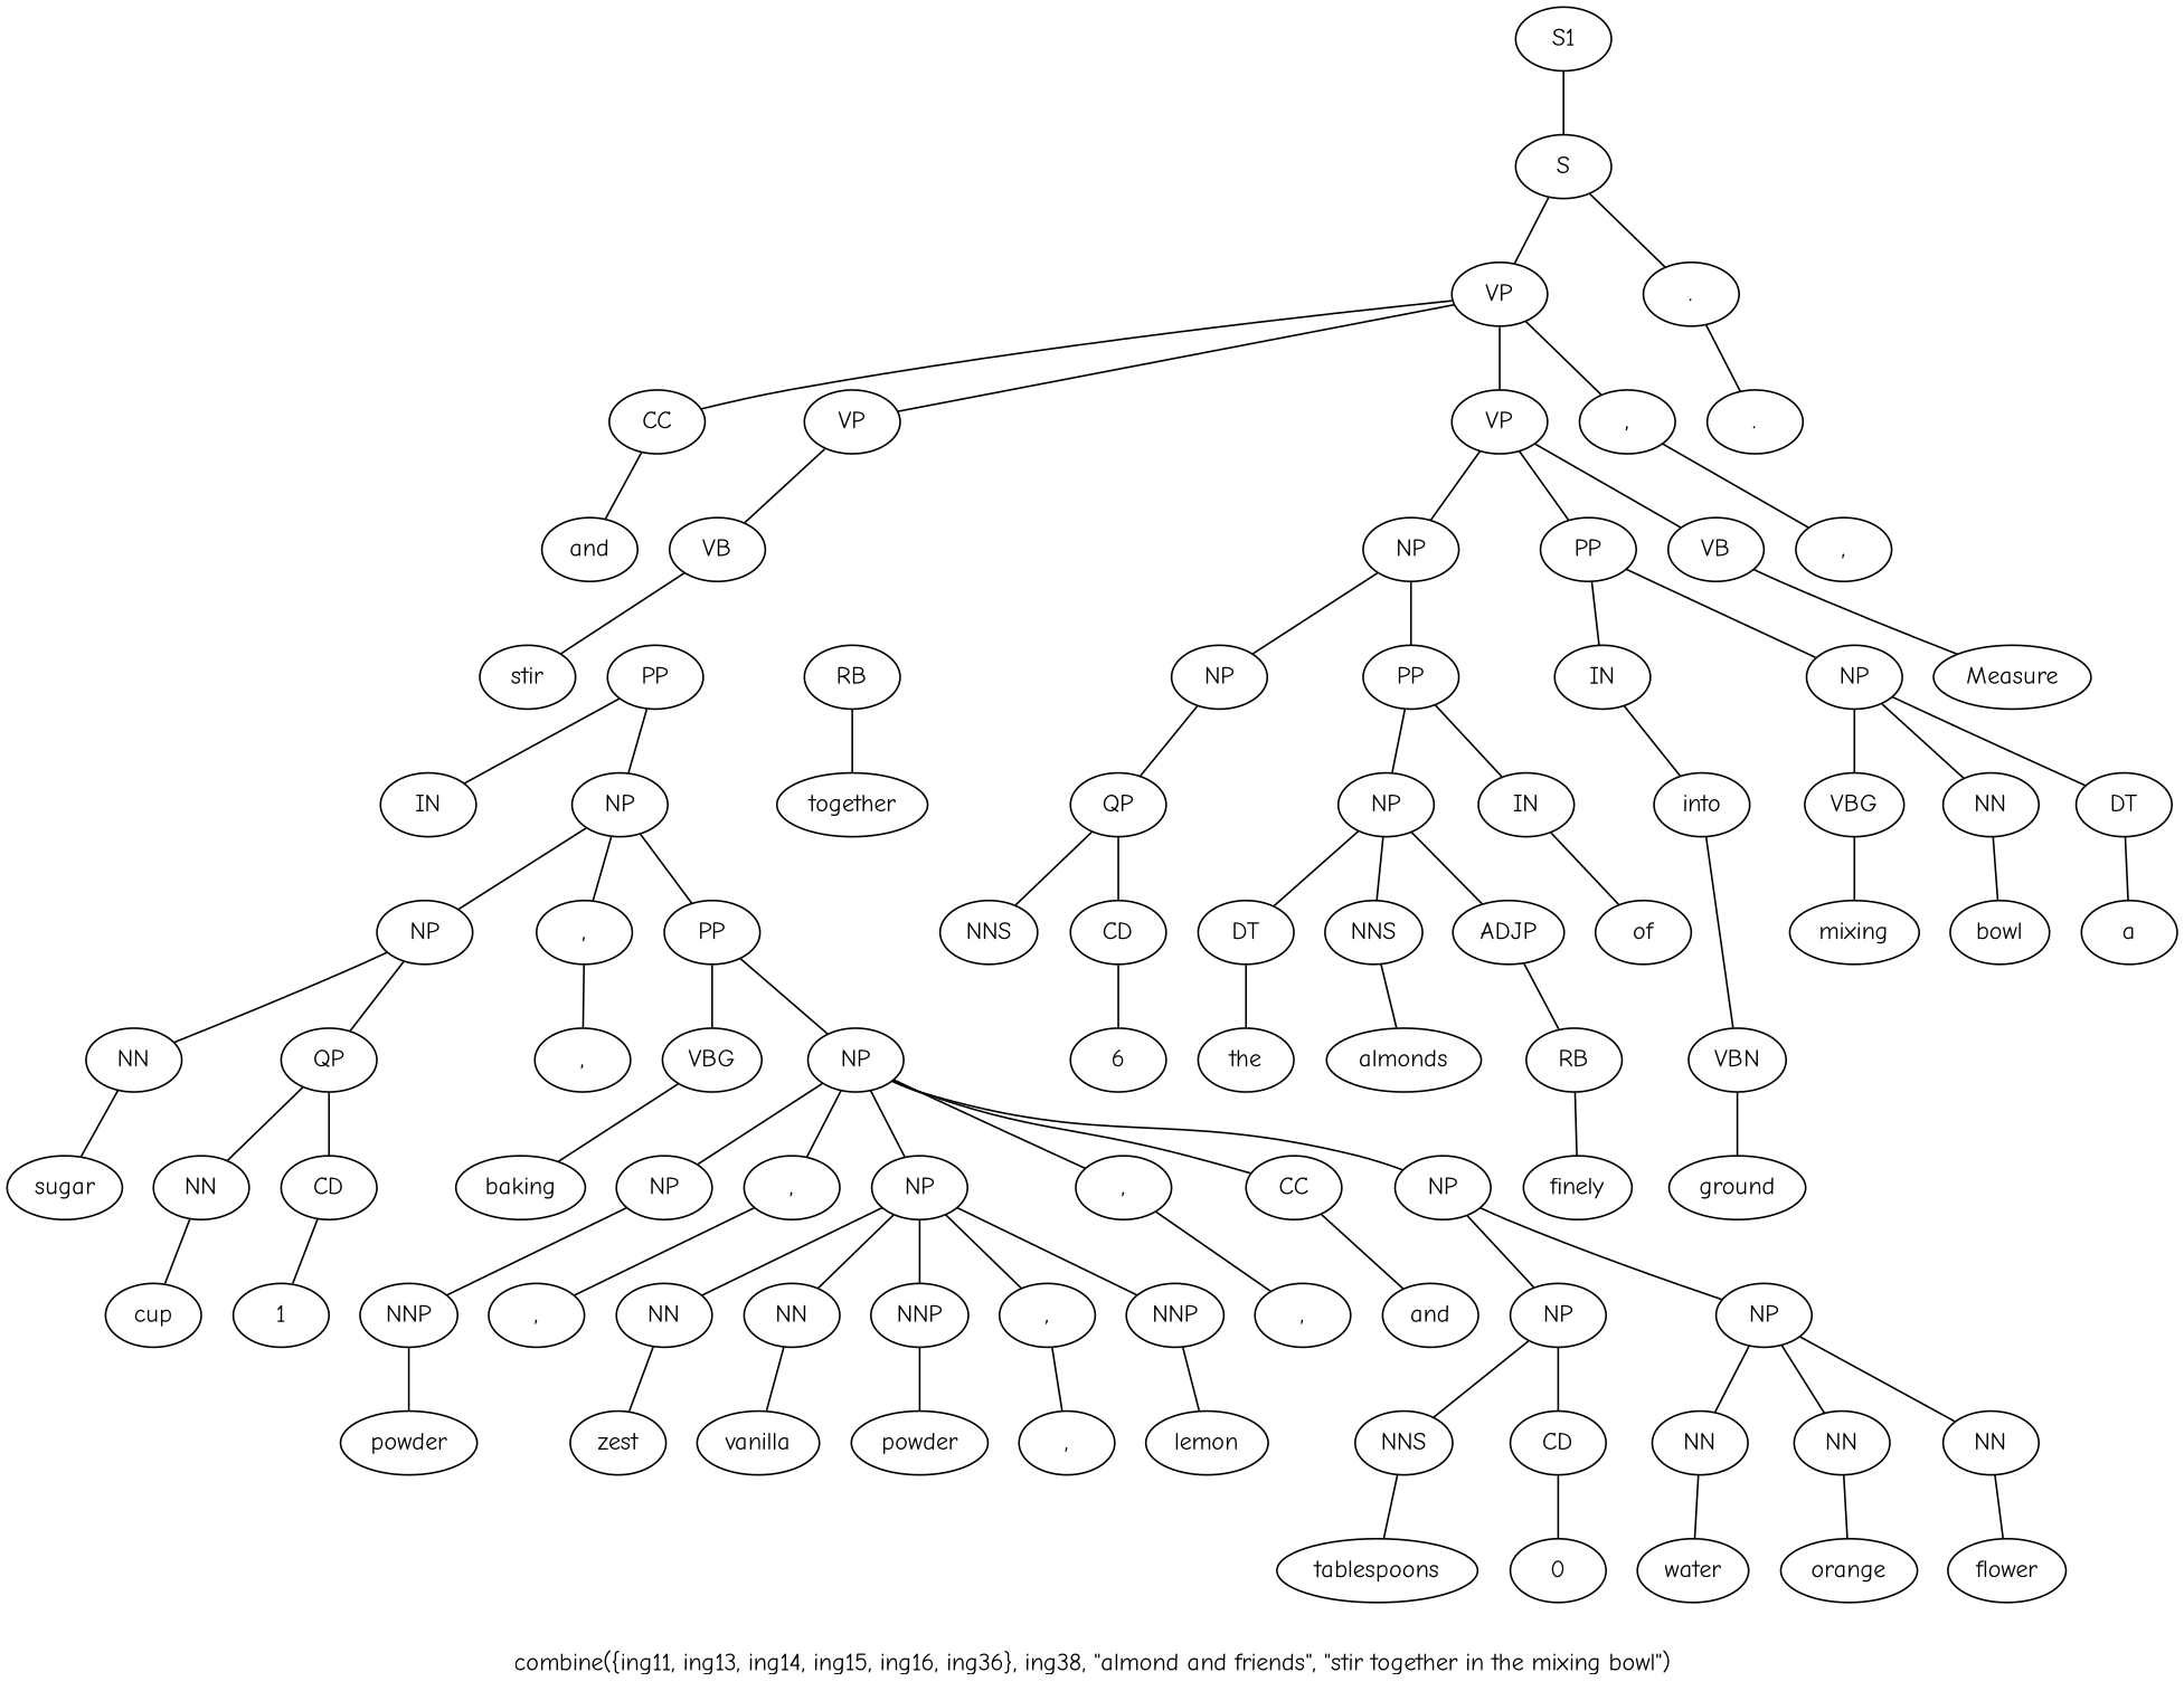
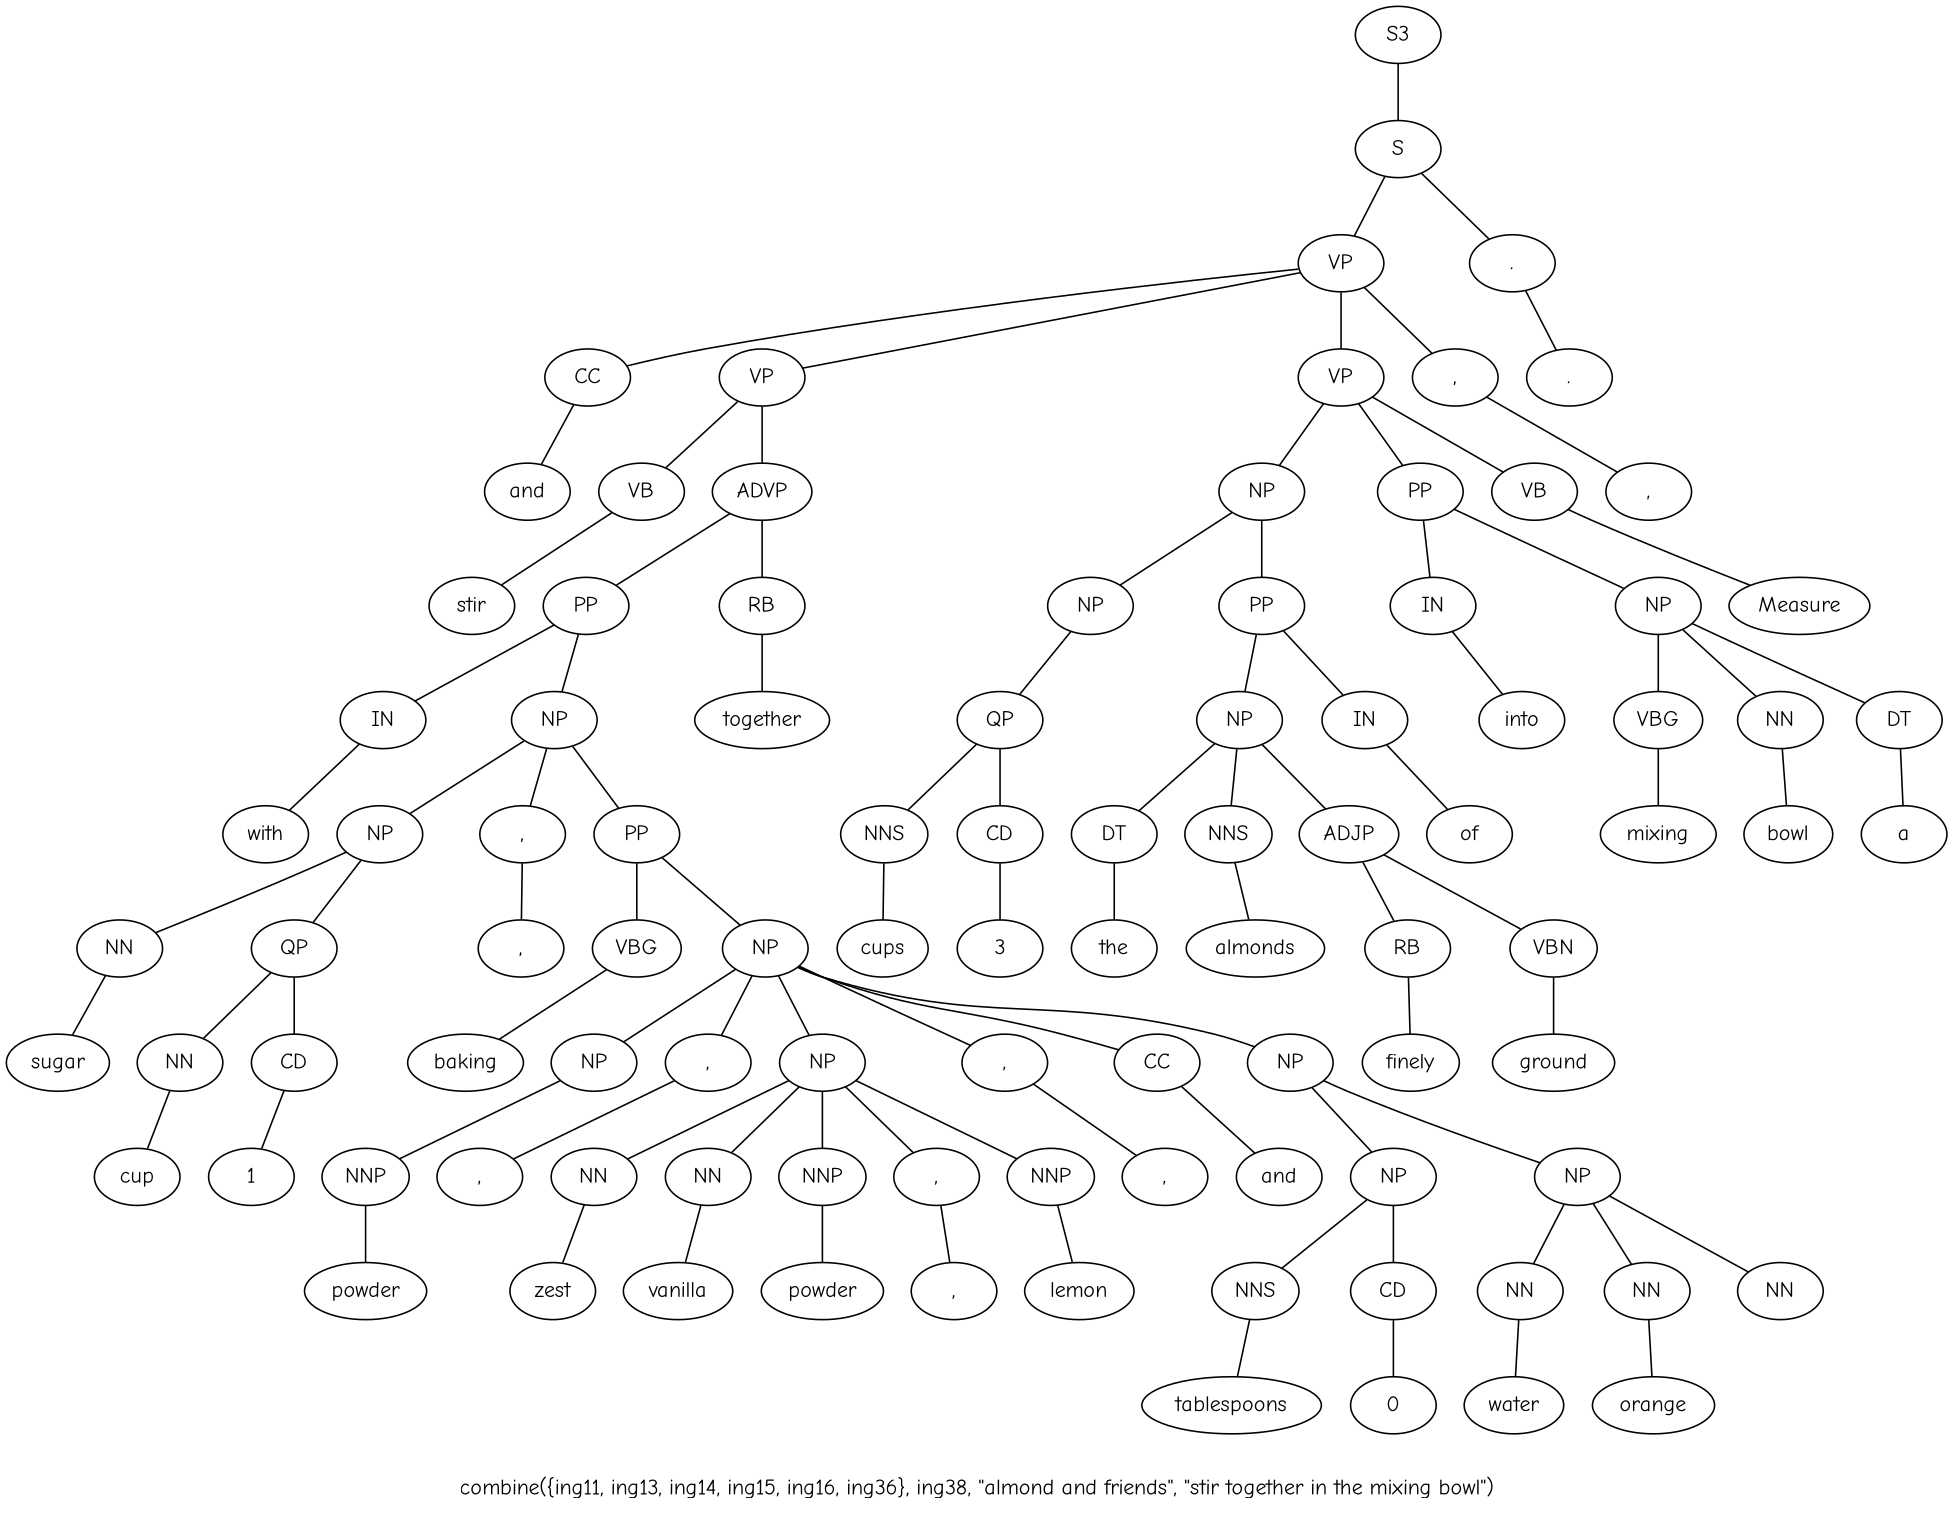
  graph {
    fontname="Comic Neue"
    label="combine({ing11, ing13, ing14, ing15, ing16, ing36}, ing38, \"almond and friends\", \"stir together in the mixing bowl\")"
    node [fontname="Comic Neue"]
    edge [fontname="Comic Neue"]
-   n1 [label=S1]
+   n1 [label=S3]
    n2 [label=S]
    n3 [label=VP]
    n4 [label="."]
    n5 [label=VP]
    n6 [label=","]
    n7 [label=CC]
    n8 [label=VP]
    n9 [label="."]
    n10 [label=VB]
    n11 [label=NP]
    n12 [label=PP]
    n13 [label=","]
    n14 [label=and]
    n15 [label=VB]
+   n16 [label=ADVP]
    n17 [label=Measure]
    n18 [label=NP]
    n19 [label=PP]
    n20 [label=IN]
    n21 [label=NP]
    n22 [label=QP]
    n23 [label=IN]
    n24 [label=NP]
    n25 [label=CD]
    n26 [label=NNS]
-   n27 [label=6]
+   n27 [label=3]
+   n28 [label=cups]
    n29 [label=of]
    n30 [label=DT]
    n31 [label=ADJP]
    n32 [label=NNS]
    n33 [label=the]
    n34 [label=RB]
    n35 [label=VBN]
    n36 [label=almonds]
    n37 [label=finely]
    n38 [label=ground]
    n39 [label=into]
    n40 [label=DT]
    n41 [label=VBG]
    n42 [label=NN]
    n43 [label=a]
    n44 [label=mixing]
    n45 [label=bowl]
    n46 [label=stir]
    n47 [label=RB]
    n48 [label=PP]
    n49 [label=together]
    n50 [label=IN]
    n51 [label=NP]
+   n52 [label=with]
    n53 [label=NP]
    n54 [label=","]
    n55 [label=PP]
    n56 [label=QP]
    n57 [label=NN]
    n58 [label=","]
    n59 [label=VBG]
    n60 [label=NP]
    n61 [label=CD]
    n62 [label=NN]
    n63 [label=sugar]
    n64 [label=1]
    n65 [label=cup]
    n66 [label=baking]
    n67 [label=NP]
    n68 [label=","]
    n69 [label=NP]
    n70 [label=","]
    n71 [label=CC]
    n72 [label=NP]
    n73 [label=NNP]
    n74 [label=","]
    n75 [label=NN]
    n76 [label=NNP]
    n77 [label=","]
    n78 [label=NNP]
    n79 [label=NN]
    n80 [label=","]
    n81 [label=and]
    n82 [label=NP]
    n83 [label=NP]
    n84 [label=powder]
    n85 [label=vanilla]
    n86 [label=powder]
    n87 [label=","]
    n88 [label=lemon]
    n89 [label=zest]
    n90 [label=CD]
    n91 [label=NNS]
    n92 [label=NN]
    n93 [label=NN]
    n94 [label=NN]
    n95 [label=0]
    n96 [label=tablespoons]
    n97 [label=orange]
-   n98 [label=flower]
    n99 [label=water]
    n1 -- n2
    n2 -- n3
    n2 -- n4
    n3 -- n5
    n3 -- n6
    n3 -- n7
    n3 -- n8
    n4 -- n9
    n5 -- n10
    n5 -- n11
    n5 -- n12
    n6 -- n13
    n7 -- n14
    n8 -- n15
+   n8 -- n16
    n10 -- n17
    n11 -- n18
    n11 -- n19
    n12 -- n20
    n12 -- n21
    n15 -- n46
+   n16 -- n47
+   n16 -- n48
    n18 -- n22
    n19 -- n23
    n19 -- n24
    n20 -- n39
    n21 -- n40
    n21 -- n41
    n21 -- n42
    n22 -- n25
    n22 -- n26
    n23 -- n29
    n24 -- n30
    n24 -- n31
    n24 -- n32
    n25 -- n27
+   n26 -- n28
    n30 -- n33
    n31 -- n34
-   n39 -- n35
+   n31 -- n35
    n32 -- n36
    n34 -- n37
    n35 -- n38
    n40 -- n43
    n41 -- n44
    n42 -- n45
    n47 -- n49
    n48 -- n50
    n48 -- n51
+   n50 -- n52
    n51 -- n53
    n51 -- n54
    n51 -- n55
    n53 -- n56
    n53 -- n57
    n54 -- n58
    n55 -- n59
    n55 -- n60
    n56 -- n61
    n56 -- n62
    n57 -- n63
    n59 -- n66
    n60 -- n67
    n60 -- n68
    n60 -- n69
    n60 -- n70
    n60 -- n71
    n60 -- n72
    n61 -- n64
    n62 -- n65
    n67 -- n73
    n68 -- n74
    n69 -- n75
    n69 -- n76
    n69 -- n77
    n69 -- n78
    n69 -- n79
    n70 -- n80
    n71 -- n81
    n72 -- n82
    n72 -- n83
    n73 -- n84
    n75 -- n85
    n76 -- n86
    n77 -- n87
    n78 -- n88
    n79 -- n89
    n82 -- n90
    n82 -- n91
    n83 -- n92
    n83 -- n93
    n83 -- n94
    n90 -- n95
    n91 -- n96
    n92 -- n97
-   n93 -- n98
    n94 -- n99
  }
